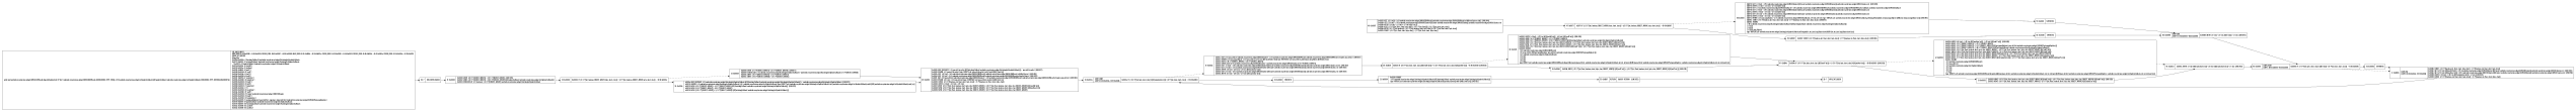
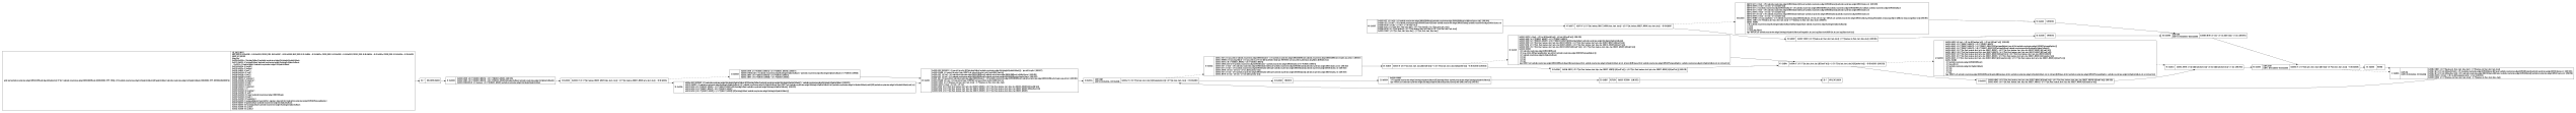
  digraph {
    fontname=Oswald
    rankdir=LR
    node [fontname=Oswald shape=record]
    edge [fontname=Oswald]
    n1 [label="{29\:\ ?|MTH_ENTER_BLOCK\l}"]
    n2 [label="{31\:\ 0x0000|0x0000: MOVE  (r8 I:??[OBJECT, ARRAY]) = (r17 I:??[OBJECT, ARRAY])  (LINE:816)\l0x0002: MOVE  (r0 I:??[OBJECT, ARRAY]) = (r18 I:??[OBJECT, ARRAY] A[D('updateCallback' androidx.recyclerview.widget.ListUpdateCallback)]) \l0x0004: INSTANCE_OF  (r1 I:boolean) = (r0 I:??[OBJECT, ARRAY]) androidx.recyclerview.widget.BatchingListUpdateCallback \l}"]
    n3 [label="{32\:\ 0x0006|0x0006: IF  (r1 I:??[int, boolean, OBJECT, ARRAY, byte, short, char]) == (0 ??[int, boolean, OBJECT, ARRAY, byte, short, char])  \-\> B:34:0x000e \l}"]
    n4 [label="{33\:\ 0x0008|0x0008: MOVE  (r1 I:??[OBJECT, ARRAY]) = (r0 I:??[OBJECT, ARRAY])  (LINE:817)\l0x0009: CHECK_CAST (r1 I:androidx.recyclerview.widget.BatchingListUpdateCallback) = (androidx.recyclerview.widget.BatchingListUpdateCallback) (r1 I:??[OBJECT, ARRAY]) \l0x000b: MOVE  (r9 I:??[OBJECT, ARRAY]) = (r0 I:??[OBJECT, ARRAY]) \l0x000c: MOVE  (r10 I:??[OBJECT, ARRAY]) = (r1 I:??[OBJECT, ARRAY]) \l}"]
    n5 [label="{34\:\ 0x000e|0x000e: NEW_INSTANCE  (r1 I:androidx.recyclerview.widget.BatchingListUpdateCallback A[D('batchingCallback' androidx.recyclerview.widget.BatchingListUpdateCallback)]) =  androidx.recyclerview.widget.BatchingListUpdateCallback  (LINE:819)\l0x0010: INVOKE  (r1 I:androidx.recyclerview.widget.BatchingListUpdateCallback), (r0 I:androidx.recyclerview.widget.ListUpdateCallback) type: DIRECT call: androidx.recyclerview.widget.BatchingListUpdateCallback.\<init\>(androidx.recyclerview.widget.ListUpdateCallback):void A[MD:(androidx.recyclerview.widget.ListUpdateCallback):void (m)]\l0x0013: MOVE  (r0 I:??[OBJECT, ARRAY]) = (r1 I:??[OBJECT, ARRAY] A[D('batchingCallback' androidx.recyclerview.widget.BatchingListUpdateCallback)])  (LINE:823)\l0x0014: MOVE  (r9 I:??[OBJECT, ARRAY]) = (r0 I:??[OBJECT, ARRAY]) \l0x0015: MOVE  (r10 I:??[OBJECT, ARRAY]) = (r1 I:??[OBJECT, ARRAY] A[D('batchingCallback' androidx.recyclerview.widget.BatchingListUpdateCallback)]) \l}"]
    n6 [label="{35\:\ 0x0016|0x0016: NEW_INSTANCE  (r1 I:java.util.ArrayList A[D('batchingCallback' androidx.recyclerview.widget.BatchingListUpdateCallback)]) =  java.util.ArrayList  (LINE:827)\l0x0018: INVOKE  (r1 I:java.util.ArrayList) type: DIRECT call: java.util.ArrayList.\<init\>():void A[MD:():void (c)]\l0x001b: IGET  (r0 I:int) = (r8 I:androidx.recyclerview.widget.DiffUtil$DiffResult) androidx.recyclerview.widget.DiffUtil.DiffResult.mOldListSize int  (LINE:828)\l0x001d: IGET  (r2 I:int) = (r8 I:androidx.recyclerview.widget.DiffUtil$DiffResult) androidx.recyclerview.widget.DiffUtil.DiffResult.mNewListSize int  (LINE:829)\l0x001f: IGET  (r3 I:java.util.List\<androidx.recyclerview.widget.DiffUtil$Snake\>) = (r8 I:androidx.recyclerview.widget.DiffUtil$DiffResult) androidx.recyclerview.widget.DiffUtil.DiffResult.mSnakes java.util.List  (LINE:830)\l0x0021: INVOKE  (r3 I:int) = (r3 I:java.util.List) type: INTERFACE call: java.util.List.size():int A[MD:():int (c)]\l0x0025: CONST  (r11 I:??[boolean, int, float, short, byte, char]) = (1 ??[boolean, int, float, short, byte, char]) \l0x0026: ARITH  (r3 I:int) = (r3 I:int) \- (r11 I:int) \l0x0027: MOVE  (r12 I:??[int, float, boolean, short, byte, char, OBJECT, ARRAY]) = (r0 I:??[int, float, boolean, short, byte, char, OBJECT, ARRAY] A[D('posOld' int)]) \l0x0028: MOVE  (r13 I:??[int, float, boolean, short, byte, char, OBJECT, ARRAY]) = (r2 I:??[int, float, boolean, short, byte, char, OBJECT, ARRAY] A[D('posNew' int)]) \l0x0029: MOVE  (r14 I:??[int, float, boolean, short, byte, char, OBJECT, ARRAY]) = (r3 I:??[int, float, boolean, short, byte, char, OBJECT, ARRAY]) \l}"]
    n7 [label="{36\:\ 0x002a|LOOP_START\lLOOP:0: B:36:0x002a\-\>B:51:0x008b\l|0x002a: IF  (r14 I:??[int, byte, short, char] A[D('snakeIndex' int)]) \< (0 ??[int, byte, short, char])  \-\> B:54:0x0094 \l}"]
    n8 [label="{37\:\ 0x002c|0x002c: IGET  (r0 I:java.util.List\<androidx.recyclerview.widget.DiffUtil$Snake\>) = (r8 I:androidx.recyclerview.widget.DiffUtil$DiffResult) androidx.recyclerview.widget.DiffUtil.DiffResult.mSnakes java.util.List  (LINE:831)\l0x002e: INVOKE  (r0 I:java.lang.Object) = (r0 I:java.util.List), (r14 I:int A[D('snakeIndex' int)]) type: INTERFACE call: java.util.List.get(int):java.lang.Object A[MD:(int):E (c)]\l0x0032: MOVE  (r15 I:??[OBJECT, ARRAY]) = (r0 I:??[OBJECT, ARRAY]) \l0x0033: CHECK_CAST (r15 I:androidx.recyclerview.widget.DiffUtil$Snake) = (androidx.recyclerview.widget.DiffUtil$Snake) (r15 I:??[OBJECT, ARRAY]) \l0x0035: IGET  (r7 I:int) = (r15 I:androidx.recyclerview.widget.DiffUtil$Snake A[D('snake' androidx.recyclerview.widget.DiffUtil$Snake)]) androidx.recyclerview.widget.DiffUtil.Snake.size int  (LINE:832)\l0x0037: IGET  (r0 I:int) = (r15 I:androidx.recyclerview.widget.DiffUtil$Snake A[D('snake' androidx.recyclerview.widget.DiffUtil$Snake)]) androidx.recyclerview.widget.DiffUtil.Snake.x int  (LINE:833)\l0x0039: ARITH  (r6 I:int) = (r0 I:int) + (r7 I:int A[D('snakeSize' int)]) \l0x003b: IGET  (r0 I:int) = (r15 I:androidx.recyclerview.widget.DiffUtil$Snake A[D('snake' androidx.recyclerview.widget.DiffUtil$Snake)]) androidx.recyclerview.widget.DiffUtil.Snake.y int  (LINE:834)\l0x003d: ARITH  (r5 I:int) = (r0 I:int) + (r7 I:int A[D('snakeSize' int)]) \l}"]
    n9 [label="{54\:\ 0x0094|SYNTHETIC\l}"]
    n10 [label="{38\:\ 0x003f|0x003f: IF  (r6 I:??[int, byte, short, char] A[D('endX' int)]) \>= (r12 I:??[int, byte, short, char] A[D('posOld' int)])  \-\> B:40:0x004d  (LINE:835)\l}"]
    n11 [label="{52\:\ 0x0094|0x0094: INVOKE  \l  (r10 I:androidx.recyclerview.widget.BatchingListUpdateCallback A[D('batchingCallback' androidx.recyclerview.widget.BatchingListUpdateCallback)])\l type: VIRTUAL call: androidx.recyclerview.widget.BatchingListUpdateCallback.dispatchLastEvent():void A[MD:():void (m)] (LINE:852)\l}"]
    n12 [label="{39\:\ 0x0041|0x0041: ARITH  (r4 I:int) = (r12 I:int A[D('posOld' int)]) \- (r6 I:int A[D('endX' int)])  (LINE:836)\l0x0043: MOVE  (r0 I:??[OBJECT, ARRAY]) = (r17 I:??[OBJECT, ARRAY]) \l0x0045: MOVE  (r2 I:??[OBJECT, ARRAY]) = (r10 I:??[OBJECT, ARRAY] A[D('batchingCallback' androidx.recyclerview.widget.BatchingListUpdateCallback)]) \l0x0046: MOVE  (r3 I:??[int, float, boolean, short, byte, char, OBJECT, ARRAY]) = (r6 I:??[int, float, boolean, short, byte, char, OBJECT, ARRAY] A[D('endX' int)]) \l0x0047: MOVE  (r11 I:??[int, float, boolean, short, byte, char, OBJECT, ARRAY]) = (r5 I:??[int, float, boolean, short, byte, char, OBJECT, ARRAY] A[D('endY' int)]) \l0x0048: MOVE  (r5 I:??[int, float, boolean, short, byte, char, OBJECT, ARRAY] A[D('endY' int)]) = (r6 I:??[int, float, boolean, short, byte, char, OBJECT, ARRAY] A[D('endX' int)]) \l0x0049: INVOKE  \l  (r0 I:androidx.recyclerview.widget.DiffUtil$DiffResult)\l  (r1 I:java.util.List A[D('postponedUpdates' java.util.List\<androidx.recyclerview.widget.DiffUtil$PostponedUpdate\>)])\l  (r2 I:androidx.recyclerview.widget.ListUpdateCallback)\l  (r3 I:int)\l  (r4 I:int)\l  (r5 I:int)\l type: DIRECT call: androidx.recyclerview.widget.DiffUtil.DiffResult.dispatchRemovals(java.util.List, androidx.recyclerview.widget.ListUpdateCallback, int, int, int):void A[MD:(java.util.List\<androidx.recyclerview.widget.DiffUtil$PostponedUpdate\>, androidx.recyclerview.widget.ListUpdateCallback, int, int, int):void (m)]\l}"]
    n13 [label="{40\:\ 0x004d|0x004d: MOVE  (r11 I:??[int, float, boolean, short, byte, char, OBJECT, ARRAY] A[D('endY' int)]) = (r5 I:??[int, float, boolean, short, byte, char, OBJECT, ARRAY] A[D('endY' int)])  (LINE:835)\l}"]
    n14 [label="{41\:\ 0x004e|0x004e: IF  (r11 I:??[int, byte, short, char] A[D('endY' int)]) \>= (r13 I:??[int, byte, short, char] A[D('posNew' int)])  \-\> B:43:0x0060  (LINE:839)\l}"]
    n15 [label="{42\:\ 0x0050|0x0050: ARITH  (r0 I:int) = (r13 I:int A[D('posNew' int)]) \- (r11 I:int A[D('endY' int)])  (LINE:840)\l0x0052: MOVE  (r2 I:??[OBJECT, ARRAY]) = (r17 I:??[OBJECT, ARRAY]) \l0x0054: MOVE  (r3 I:??[OBJECT, ARRAY]) = (r1 I:??[OBJECT, ARRAY] A[D('postponedUpdates' java.util.List\<androidx.recyclerview.widget.DiffUtil$PostponedUpdate\>)]) \l0x0055: MOVE  (r4 I:??[OBJECT, ARRAY]) = (r10 I:??[OBJECT, ARRAY] A[D('batchingCallback' androidx.recyclerview.widget.BatchingListUpdateCallback)]) \l0x0056: MOVE  (r5 I:??[int, float, boolean, short, byte, char, OBJECT, ARRAY]) = (r6 I:??[int, float, boolean, short, byte, char, OBJECT, ARRAY] A[D('endX' int)]) \l0x0057: MOVE  (r16 I:??[int, float, boolean, short, byte, char, OBJECT, ARRAY]) = (r6 I:??[int, float, boolean, short, byte, char, OBJECT, ARRAY] A[D('endX' int)]) \l0x0059: MOVE  (r6 I:??[int, float, boolean, short, byte, char, OBJECT, ARRAY] A[D('endX' int)]) = (r0 I:??[int, float, boolean, short, byte, char, OBJECT, ARRAY]) \l0x005a: MOVE  (r0 I:??[int, float, boolean, short, byte, char, OBJECT, ARRAY]) = (r7 I:??[int, float, boolean, short, byte, char, OBJECT, ARRAY] A[D('snakeSize' int)]) \l0x005b: MOVE  (r7 I:??[int, float, boolean, short, byte, char, OBJECT, ARRAY] A[D('snakeSize' int)]) = (r11 I:??[int, float, boolean, short, byte, char, OBJECT, ARRAY] A[D('endY' int)]) \l0x005c: INVOKE  \l  (r2 I:androidx.recyclerview.widget.DiffUtil$DiffResult)\l  (r3 I:java.util.List)\l  (r4 I:androidx.recyclerview.widget.ListUpdateCallback)\l  (r5 I:int)\l  (r6 I:int)\l  (r7 I:int)\l type: DIRECT call: androidx.recyclerview.widget.DiffUtil.DiffResult.dispatchAdditions(java.util.List, androidx.recyclerview.widget.ListUpdateCallback, int, int, int):void A[MD:(java.util.List\<androidx.recyclerview.widget.DiffUtil$PostponedUpdate\>, androidx.recyclerview.widget.ListUpdateCallback, int, int, int):void (m)]\l}"]
    n16 [label="{43\:\ 0x0060|0x0060: MOVE  (r16 I:??[int, float, boolean, short, byte, char, OBJECT, ARRAY] A[D('endX' int)]) = (r6 I:??[int, float, boolean, short, byte, char, OBJECT, ARRAY] A[D('endX' int)])  (LINE:839)\l0x0062: MOVE  (r0 I:??[int, float, boolean, short, byte, char, OBJECT, ARRAY]) = (r7 I:??[int, float, boolean, short, byte, char, OBJECT, ARRAY] A[D('snakeSize' int)]) \l}"]
    n17 [label="{44\:\ 0x0063|0x0063: ARITH  (r7 I:int A[D('snakeSize' int)]) = (r0 I:int A[D('snakeSize' int)]) + (\-1 int)  (LINE:843)\l}"]
    n18 [label="{45\:\ 0x0065|LOOP_START\lLOOP:1: B:45:0x0065\-\>B:50:0x0088\l|0x0065: IF  (r7 I:??[int, byte, short, char] A[D('i' int)]) \< (0 ??[int, byte, short, char])  \-\> B:55:0x008b \l}"]
-   n19 [label="{55\:\ 0x008b|SYNTHETIC\l}"]
+   n19 [label="{55\:\ 0x008b|INVOKE\l}"]
    n20 [label="{51\:\ 0x008b|LOOP_END\lLOOP:0: B:36:0x002a\-\>B:51:0x008b\l|0x008b: CONST  (r4 I:??[boolean, int, float, short, byte, char]) = (1 ??[boolean, int, float, short, byte, char]) \l0x008c: IGET  (r12 I:int A[D('posOld' int)]) = (r15 I:androidx.recyclerview.widget.DiffUtil$Snake A[D('snake' androidx.recyclerview.widget.DiffUtil$Snake)]) androidx.recyclerview.widget.DiffUtil.Snake.x int  (LINE:849)\l0x008e: IGET  (r13 I:int A[D('posNew' int)]) = (r15 I:androidx.recyclerview.widget.DiffUtil$Snake A[D('snake' androidx.recyclerview.widget.DiffUtil$Snake)]) androidx.recyclerview.widget.DiffUtil.Snake.y int  (LINE:850)\l0x0090: ARITH  (r14 I:int) = (r14 I:int A[D('snakeIndex' int)]) + (\-1 int)  (LINE:830)\l0x0092: CONST  (r11 I:??[boolean, int, float, short, byte, char]) = (1 ??[boolean, int, float, short, byte, char]) \l}"]
    n21 [label="{46\:\ 0x0067|0x0067: IGET  (r2 I:int[]) = (r8 I:androidx.recyclerview.widget.DiffUtil$DiffResult) androidx.recyclerview.widget.DiffUtil.DiffResult.mOldItemStatuses int[]  (LINE:844)\l0x0069: IGET  (r3 I:int) = (r15 I:androidx.recyclerview.widget.DiffUtil$Snake A[D('snake' androidx.recyclerview.widget.DiffUtil$Snake)]) androidx.recyclerview.widget.DiffUtil.Snake.x int \l0x006b: ARITH  (r3 I:int) = (r3 I:int) + (r7 I:int A[D('i' int)]) \l0x006c: AGET  (r2 I:??[int, float, short, byte, char]) = (r2 I:??[int, float][]), (r3 I:??[int, short, byte, char]) \l0x006e: ARITH  (r2 I:??[int, boolean]) = (r2 I:??[int, boolean, short, byte, char]) & (31 ??[int, float, short, byte, char]) \l0x0070: CONST  (r3 I:??[int, float, short, byte, char]) = (2 ??[int, float, short, byte, char]) \l}"]
    n22 [label="{47\:\ 0x0071|0x0071: IF  (r2 I:??[int, boolean, OBJECT, ARRAY, byte, short, char]) != (r3 I:??[int, boolean, OBJECT, ARRAY, byte, short, char])  \-\> B:49:0x0087 \l}"]
    n23 [label="{48\:\ 0x0073|0x0073: IGET  (r2 I:int) = (r15 I:androidx.recyclerview.widget.DiffUtil$Snake A[D('snake' androidx.recyclerview.widget.DiffUtil$Snake)]) androidx.recyclerview.widget.DiffUtil.Snake.x int  (LINE:845)\l0x0075: ARITH  (r2 I:int) = (r2 I:int) + (r7 I:int A[D('i' int)]) \l0x0076: IGET  (r3 I:androidx.recyclerview.widget.DiffUtil$Callback) = (r8 I:androidx.recyclerview.widget.DiffUtil$DiffResult) androidx.recyclerview.widget.DiffUtil.DiffResult.mCallback androidx.recyclerview.widget.DiffUtil$Callback \l0x0078: IGET  (r4 I:int) = (r15 I:androidx.recyclerview.widget.DiffUtil$Snake A[D('snake' androidx.recyclerview.widget.DiffUtil$Snake)]) androidx.recyclerview.widget.DiffUtil.Snake.x int \l0x007a: ARITH  (r4 I:int) = (r4 I:int) + (r7 I:int A[D('i' int)]) \l0x007b: IGET  (r5 I:int) = (r15 I:androidx.recyclerview.widget.DiffUtil$Snake A[D('snake' androidx.recyclerview.widget.DiffUtil$Snake)]) androidx.recyclerview.widget.DiffUtil.Snake.y int \l0x007d: ARITH  (r5 I:int) = (r5 I:int) + (r7 I:int A[D('i' int)]) \l0x007e: INVOKE  (r3 I:java.lang.Object) = (r3 I:androidx.recyclerview.widget.DiffUtil$Callback), (r4 I:int), (r5 I:int) type: VIRTUAL call: androidx.recyclerview.widget.DiffUtil.Callback.getChangePayload(int, int):java.lang.Object A[MD:(int, int):java.lang.Object (m)] (LINE:846)\l0x0082: CONST  (r4 I:??[boolean, int, float, short, byte, char]) = (1 ??[boolean, int, float, short, byte, char])  (LINE:845)\l0x0083: INVOKE  \l  (r10 I:androidx.recyclerview.widget.BatchingListUpdateCallback A[D('batchingCallback' androidx.recyclerview.widget.BatchingListUpdateCallback)])\l  (r2 I:int)\l  (r4 I:int)\l  (r3 I:java.lang.Object)\l type: VIRTUAL call: androidx.recyclerview.widget.BatchingListUpdateCallback.onChanged(int, int, java.lang.Object):void A[MD:(int, int, java.lang.Object):void (m)]\l}"]
    n24 [label="{49\:\ 0x0087|0x0087: CONST  (r4 I:??[boolean, int, float, short, byte, char]) = (1 ??[boolean, int, float, short, byte, char])  (LINE:844)\l}"]
    n25 [label="{57\:\ 0x0088|SYNTHETIC\l}"]
    n26 [label="{56\:\ 0x0088|SYNTHETIC\l}"]
    n27 [label="{50\:\ 0x0088|LOOP_END\lLOOP:1: B:45:0x0065\-\>B:50:0x0088\l|0x0088: ARITH  (r7 I:int) = (r7 I:int A[D('i' int)]) + (\-1 int)  (LINE:843)\l}"]
    n28 [label="{53\:\ 0x0097|RETURN\l|0x0097: RETURN    (LINE:853)\l}"]
    n29 [label="{30\:\ ?|MTH_EXIT_BLOCK\l}"]
    n30 [label="{public void androidx.recyclerview.widget.DiffUtil.DiffResult.dispatchUpdatesTo((r17 'this' I:androidx.recyclerview.widget.DiffUtil$DiffResult A[IMMUTABLE_TYPE, THIS]), (r18 I:androidx.recyclerview.widget.ListUpdateCallback A[D('updateCallback' androidx.recyclerview.widget.ListUpdateCallback), IMMUTABLE_TYPE, METHOD_ARGUMENT]))  | USE_LINES_HINTS\lBACK_EDGE: B:50:0x0088 \-\> B:45:0x0065, CROSS_EDGE: B:49:0x0087 \-\> B:50:0x0088, BACK_EDGE: B:51:0x008b \-\> B:36:0x002a, CROSS_EDGE: B:43:0x0060 \-\> B:44:0x0063, CROSS_EDGE: B:40:0x004d \-\> B:41:0x004e, CROSS_EDGE: B:34:0x000e \-\> B:35:0x0016\lINLINE_NOT_NEEDED\lDebug Info:\l  0x000d\-0x000e: r1 'batchingCallback' Landroidx\/recyclerview\/widget\/BatchingListUpdateCallback;\l  0x0013\-0x0016: r1 'batchingCallback' Landroidx\/recyclerview\/widget\/BatchingListUpdateCallback;\l  \-1 \-0x0016: r18 'updateCallback' Landroidx\/recyclerview\/widget\/ListUpdateCallback;\l  0x001d\-0x002a: r0 'posOld' I\l  0x001f\-0x002a: r2 'posNew' I\l  0x003f\-0x0048: r5 'endY' I\l  0x0048\-0x004d: r11 'endY' I\l  0x004d\-0x004e: r5 'endY' I\l  0x003b\-0x0059: r6 'endX' I\l  0x0037\-0x005b: r7 'snakeSize' I\l  0x005b\-0x0060: r0 'snakeSize' I\l  0x0059\-0x0060: r16 'endX' I\l  0x0060\-0x0063: r6 'endX' I\l  0x0060\-0x0063: r7 'snakeSize' I\l  0x0065\-0x008c: r7 'i' I\l  0x0063\-0x0090: r0 'snakeSize' I\l  0x004e\-0x0090: r11 'endY' I\l  0x0035\-0x0090: r15 'snake' Landroidx\/recyclerview\/widget\/DiffUtil$Snake;\l  0x0063\-0x0090: r16 'endX' I\l  0x002a\-0x0094: r14 'snakeIndex' I\l  0x001b\-0x0097: r1 'postponedUpdates' Ljava\/util\/List;, signature: Ljava\/util\/List\<Landroidx\/recyclerview\/widget\/DiffUtil$PostponedUpdate;\>;\l  0x0016\-0x0097: r9 'updateCallback' Landroidx\/recyclerview\/widget\/ListUpdateCallback;\l  0x0016\-0x0097: r10 'batchingCallback' Landroidx\/recyclerview\/widget\/BatchingListUpdateCallback;\l  0x002a\-0x0097: r12 'posOld' I\l  0x002a\-0x0097: r13 'posNew' I\l}"]
    n1 -> n2
    n2 -> n3
    n3 -> n4 [style=dashed]
    n3 -> n5
    n4 -> n6
    n5 -> n6
    n6 -> n7
    n7 -> n8 [style=dashed]
    n7 -> n9
    n8 -> n10
    n9 -> n11
    n10 -> n12 [style=dashed]
    n10 -> n13
    n11 -> n28
    n12 -> n14
    n13 -> n14
    n14 -> n15 [style=dashed]
    n14 -> n16
    n15 -> n17 [style=dashed]
    n16 -> n17
    n17 -> n18
    n18 -> n19
    n18 -> n20 [style=dashed]
    n19 -> n20
    n20 -> n7
    n21 -> n22
    n22 -> n23 [style=dashed]
    n22 -> n24
    n23 -> n25
    n24 -> n26
    n25 -> n27
    n26 -> n27
    n27 -> n18
    n28 -> n29
    n30 -> n1
  }
